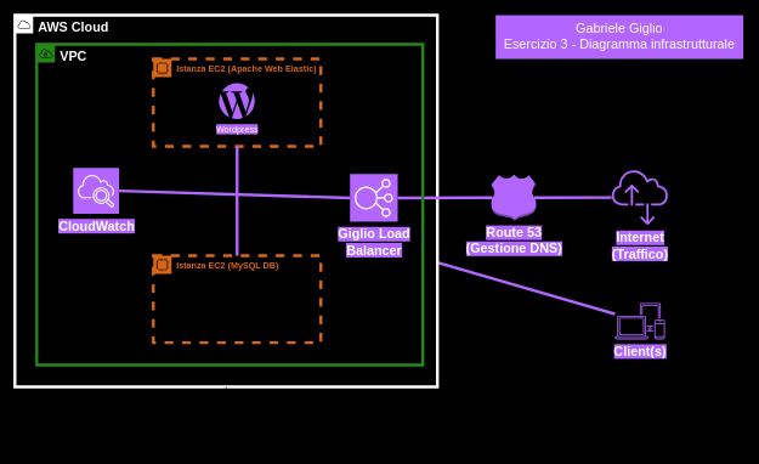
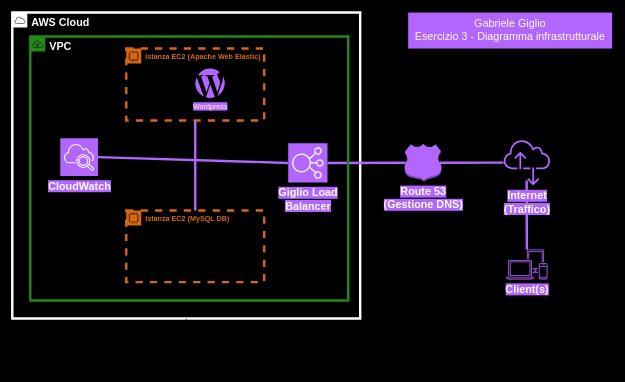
  <mxCell id="0" />
  <mxCell id="1" parent="0" />
- <mxCell id="2" value="" style="endArrow=none;html=1;rounded=0;strokeWidth=4;strokeColor=#B266FF;" edge="1" parent="1" source="5" target="4"><mxGeometry width="50" height="50" relative="1" as="geometry"><mxPoint x="924.75" y="365" as="sourcePoint" /><mxPoint x="964.75" y="355" as="targetPoint" /></mxGeometry></mxCell>
+ <mxCell id="2" value="" style="endArrow=none;html=1;rounded=0;strokeWidth=4;strokeColor=#B266FF;entryX=0.494;entryY=0.9;entryDx=0;entryDy=0;entryPerimeter=0;" edge="1" parent="1" source="5" target="6"><mxGeometry width="50" height="50" relative="1" as="geometry"><mxPoint x="924.75" y="365" as="sourcePoint" /><mxPoint x="964.75" y="355" as="targetPoint" /></mxGeometry></mxCell>
  <mxCell id="3" style="edgeStyle=orthogonalEdgeStyle;rounded=0;orthogonalLoop=1;jettySize=auto;html=1;exitX=0.5;exitY=0;exitDx=0;exitDy=0;" edge="1" parent="1"><mxGeometry relative="1" as="geometry"><mxPoint x="557.5" y="140" as="sourcePoint" /><mxPoint x="557.5" y="593" as="targetPoint" /></mxGeometry></mxCell>
  <mxCell id="4" value="&lt;font color=&quot;#ffffff&quot; size=&quot;1&quot;&gt;&lt;b style=&quot;font-size: 18px;&quot;&gt;AWS Cloud&lt;/b&gt;&lt;/font&gt;" style="points=[[0,0],[0.25,0],[0.5,0],[0.75,0],[1,0],[1,0.25],[1,0.5],[1,0.75],[1,1],[0.75,1],[0.5,1],[0.25,1],[0,1],[0,0.75],[0,0.5],[0,0.25]];outlineConnect=0;gradientColor=none;html=1;whiteSpace=wrap;fontSize=12;fontStyle=0;container=0;pointerEvents=0;collapsible=0;recursiveResize=0;shape=mxgraph.aws4.group;grIcon=mxgraph.aws4.group_aws_cloud;strokeColor=#FFFFFF;fillColor=none;verticalAlign=top;align=left;spacingLeft=30;fontColor=#232F3E;dashed=0;strokeWidth=4;" vertex="1" parent="1"><mxGeometry x="20" y="20" width="580" height="510" as="geometry" /></mxCell>
  <mxCell id="5" value="&lt;b&gt;&lt;font style=&quot;font-size: 18px; background-color: rgb(178, 102, 255);&quot; color=&quot;#ffffff&quot;&gt;Client(s)&lt;/font&gt;&lt;/b&gt;" style="sketch=0;outlineConnect=0;gradientColor=none;fontColor=#545B64;strokeColor=none;fillColor=#B266FF;dashed=0;verticalLabelPosition=bottom;verticalAlign=top;align=center;html=1;fontSize=12;fontStyle=0;aspect=fixed;shape=mxgraph.aws4.illustration_devices;pointerEvents=1" vertex="1" parent="1"><mxGeometry x="843.75" y="415" width="68.49" height="50" as="geometry" /></mxCell>
  <mxCell id="6" value="&lt;font size=&quot;1&quot; color=&quot;#ffffff&quot;&gt;&lt;b style=&quot;font-size: 18px; background-color: rgb(178, 102, 255);&quot;&gt;Internet&lt;br&gt;(Traffico)&lt;br&gt;&lt;/b&gt;&lt;/font&gt;" style="sketch=0;outlineConnect=0;fontColor=#232F3E;gradientColor=none;fillColor=#B266FF;strokeColor=default;dashed=0;verticalLabelPosition=bottom;verticalAlign=top;align=center;html=1;fontSize=12;fontStyle=0;aspect=fixed;pointerEvents=1;shape=mxgraph.aws4.internet_alt2;" vertex="1" parent="1"><mxGeometry x="839" y="231" width="78" height="78" as="geometry" /></mxCell>
  <mxCell id="7" value="" style="endArrow=none;html=1;rounded=0;strokeWidth=4;strokeColor=#B266FF;entryX=0.96;entryY=0.5;entryDx=0;entryDy=0;entryPerimeter=0;" edge="1" parent="1" source="6" target="8"><mxGeometry width="50" height="50" relative="1" as="geometry"><mxPoint x="889" y="405" as="sourcePoint" /><mxPoint x="889" y="289" as="targetPoint" /></mxGeometry></mxCell>
  <mxCell id="8" value="&lt;font style=&quot;font-size: 18px;&quot;&gt;&lt;b style=&quot;&quot;&gt;&lt;font style=&quot;background-color: rgb(178, 102, 255);&quot; color=&quot;#ffffff&quot;&gt;Route 53&lt;br&gt;(Gestione DNS)&lt;/font&gt;&lt;/b&gt;&lt;br&gt;&lt;/font&gt;" style="outlineConnect=0;dashed=0;verticalLabelPosition=bottom;verticalAlign=top;align=center;html=1;shape=mxgraph.aws3.hosted_zone;fillColor=#B266FF;gradientColor=none;" vertex="1" parent="1"><mxGeometry x="674" y="239" width="61.53" height="63" as="geometry" /></mxCell>
  <mxCell id="9" value="" style="endArrow=none;html=1;rounded=0;strokeWidth=4;strokeColor=#B266FF;exitX=0.03;exitY=0.5;exitDx=0;exitDy=0;exitPerimeter=0;" edge="1" parent="1" source="8" target="14"><mxGeometry width="50" height="50" relative="1" as="geometry"><mxPoint x="601" y="235" as="sourcePoint" /><mxPoint x="480" y="235" as="targetPoint" /></mxGeometry></mxCell>
  <mxCell id="10" style="edgeStyle=orthogonalEdgeStyle;rounded=0;orthogonalLoop=1;jettySize=auto;html=1;exitX=0.5;exitY=1;exitDx=0;exitDy=0;" edge="1" parent="1" source="4"><mxGeometry relative="1" as="geometry"><mxPoint x="225" y="614" as="targetPoint" /></mxGeometry></mxCell>
  <mxCell id="11" value="&lt;font style=&quot;font-size: 18px;&quot; color=&quot;#ffffff&quot;&gt;&lt;b&gt;VPC&lt;/b&gt;&lt;/font&gt;" style="points=[[0,0],[0.25,0],[0.5,0],[0.75,0],[1,0],[1,0.25],[1,0.5],[1,0.75],[1,1],[0.75,1],[0.5,1],[0.25,1],[0,1],[0,0.75],[0,0.5],[0,0.25]];outlineConnect=0;gradientColor=none;html=1;whiteSpace=wrap;fontSize=12;fontStyle=0;container=0;pointerEvents=0;collapsible=0;recursiveResize=0;shape=mxgraph.aws4.group;grIcon=mxgraph.aws4.group_vpc;strokeColor=#248814;fillColor=none;verticalAlign=top;align=left;spacingLeft=30;fontColor=#AAB7B8;dashed=0;strokeWidth=4;" vertex="1" parent="1"><mxGeometry x="50" y="60" width="530" height="440" as="geometry" /></mxCell>
  <mxCell id="12" value="&lt;b&gt;Istanza EC2 (Apache Web Elastic)&lt;/b&gt;" style="points=[[0,0],[0.25,0],[0.5,0],[0.75,0],[1,0],[1,0.25],[1,0.5],[1,0.75],[1,1],[0.75,1],[0.5,1],[0.25,1],[0,1],[0,0.75],[0,0.5],[0,0.25]];outlineConnect=0;gradientColor=none;html=1;whiteSpace=wrap;fontSize=12;fontStyle=0;container=1;pointerEvents=0;collapsible=0;recursiveResize=0;shape=mxgraph.aws4.group;grIcon=mxgraph.aws4.group_ec2_instance_contents;strokeColor=#D86613;fillColor=none;verticalAlign=top;align=left;spacingLeft=30;fontColor=#D86613;dashed=1;strokeWidth=4;" vertex="1" parent="1"><mxGeometry x="210" y="80" width="230" height="120" as="geometry" /></mxCell>
- <mxCell id="13" value="&lt;font style=&quot;background-color: rgb(178, 102, 255);&quot; color=&quot;#ffffff&quot;&gt;Wordpress&lt;/font&gt;" style="dashed=0;outlineConnect=0;html=1;align=center;labelPosition=center;verticalLabelPosition=bottom;verticalAlign=top;shape=mxgraph.weblogos.wordpress;fillColor=#B266FF;strokeColor=none" vertex="1" parent="12"><mxGeometry x="89.54" y="32.75" width="50.92" height="50" as="geometry" /></mxCell>
+ <mxCell id="13" value="&lt;font style=&quot;background-color: rgb(178, 102, 255);&quot; color=&quot;#ffffff&quot;&gt;Wordpress&lt;/font&gt;" style="dashed=0;outlineConnect=0;html=1;align=center;labelPosition=center;verticalLabelPosition=bottom;verticalAlign=top;shape=mxgraph.weblogos.wordpress;fillColor=#B266FF;strokeColor=none" vertex="1" parent="12"><mxGeometry x="114.54" y="32.75" width="50.92" height="50" as="geometry" /></mxCell>
  <mxCell id="14" value="&lt;font style=&quot;font-size: 18px; background-color: rgb(178, 102, 255);&quot; color=&quot;#ffffff&quot;&gt;&lt;b&gt;Giglio Load&lt;br&gt;Balancer&lt;/b&gt;&lt;/font&gt;" style="sketch=0;points=[[0,0,0],[0.25,0,0],[0.5,0,0],[0.75,0,0],[1,0,0],[0,1,0],[0.25,1,0],[0.5,1,0],[0.75,1,0],[1,1,0],[0,0.25,0],[0,0.5,0],[0,0.75,0],[1,0.25,0],[1,0.5,0],[1,0.75,0]];outlineConnect=0;fontColor=#232F3E;gradientColor=none;gradientDirection=north;fillColor=#B266FF;strokeColor=#FFFFFF;dashed=0;verticalLabelPosition=bottom;verticalAlign=top;align=center;html=1;fontSize=12;fontStyle=0;aspect=fixed;shape=mxgraph.aws4.resourceIcon;resIcon=mxgraph.aws4.elastic_load_balancing;" vertex="1" parent="1"><mxGeometry x="480" y="238" width="65.5" height="65.5" as="geometry" /></mxCell>
  <mxCell id="15" value="&lt;b&gt;Istanza EC2 (MySQL DB)&lt;br&gt;&lt;/b&gt;" style="points=[[0,0],[0.25,0],[0.5,0],[0.75,0],[1,0],[1,0.25],[1,0.5],[1,0.75],[1,1],[0.75,1],[0.5,1],[0.25,1],[0,1],[0,0.75],[0,0.5],[0,0.25]];outlineConnect=0;gradientColor=none;html=1;whiteSpace=wrap;fontSize=12;fontStyle=0;container=1;pointerEvents=0;collapsible=0;recursiveResize=0;shape=mxgraph.aws4.group;grIcon=mxgraph.aws4.group_ec2_instance_contents;strokeColor=#D86613;fillColor=none;verticalAlign=top;align=left;spacingLeft=30;fontColor=#D86613;dashed=1;strokeWidth=4;" vertex="1" parent="1"><mxGeometry x="210" y="350" width="230" height="119.5" as="geometry" /></mxCell>
  <mxCell id="16" value="" style="endArrow=none;html=1;rounded=0;strokeWidth=4;strokeColor=#B266FF;exitX=0.5;exitY=0;exitDx=0;exitDy=0;entryX=0.5;entryY=1;entryDx=0;entryDy=0;" edge="1" parent="1" source="15" target="12"><mxGeometry width="50" height="50" relative="1" as="geometry"><mxPoint x="441" y="270" as="sourcePoint" /><mxPoint x="310" y="271" as="targetPoint" /></mxGeometry></mxCell>
  <mxCell id="17" value="&lt;b&gt;&lt;font style=&quot;background-color: rgb(178, 102, 255); font-size: 18px;&quot; color=&quot;#ffffff&quot;&gt;CloudWatch&lt;/font&gt;&lt;/b&gt;" style="sketch=0;points=[[0,0,0],[0.25,0,0],[0.5,0,0],[0.75,0,0],[1,0,0],[0,1,0],[0.25,1,0],[0.5,1,0],[0.75,1,0],[1,1,0],[0,0.25,0],[0,0.5,0],[0,0.75,0],[1,0.25,0],[1,0.5,0],[1,0.75,0]];points=[[0,0,0],[0.25,0,0],[0.5,0,0],[0.75,0,0],[1,0,0],[0,1,0],[0.25,1,0],[0.5,1,0],[0.75,1,0],[1,1,0],[0,0.25,0],[0,0.5,0],[0,0.75,0],[1,0.25,0],[1,0.5,0],[1,0.75,0]];outlineConnect=0;fontColor=#232F3E;gradientColor=none;gradientDirection=north;fillColor=#B266FF;strokeColor=#ffffff;dashed=0;verticalLabelPosition=bottom;verticalAlign=top;align=center;html=1;fontSize=12;fontStyle=0;aspect=fixed;shape=mxgraph.aws4.resourceIcon;resIcon=mxgraph.aws4.cloudwatch_2;" vertex="1" parent="1"><mxGeometry x="100" y="229.5" width="63" height="63" as="geometry" /></mxCell>
  <mxCell id="18" value="" style="endArrow=none;html=1;rounded=0;strokeWidth=4;strokeColor=#B266FF;exitX=0;exitY=0.5;exitDx=0;exitDy=0;exitPerimeter=0;entryX=1;entryY=0.5;entryDx=0;entryDy=0;entryPerimeter=0;" edge="1" parent="1" source="14" target="17"><mxGeometry width="50" height="50" relative="1" as="geometry"><mxPoint x="576" y="280" as="sourcePoint" /><mxPoint x="326" y="270" as="targetPoint" /></mxGeometry></mxCell>
  <mxCell id="19" value="&lt;font style=&quot;font-size: 18px;&quot; color=&quot;#ffffff&quot;&gt;Gabriele Giglio&lt;br&gt;Esercizio 3 - Diagramma infrastrutturale&lt;br&gt;&lt;/font&gt;" style="text;html=1;strokeColor=none;fillColor=#B266FF;align=center;verticalAlign=middle;whiteSpace=wrap;rounded=0;" vertex="1" parent="1"><mxGeometry x="680" y="20" width="340" height="60" as="geometry" /></mxCell>
